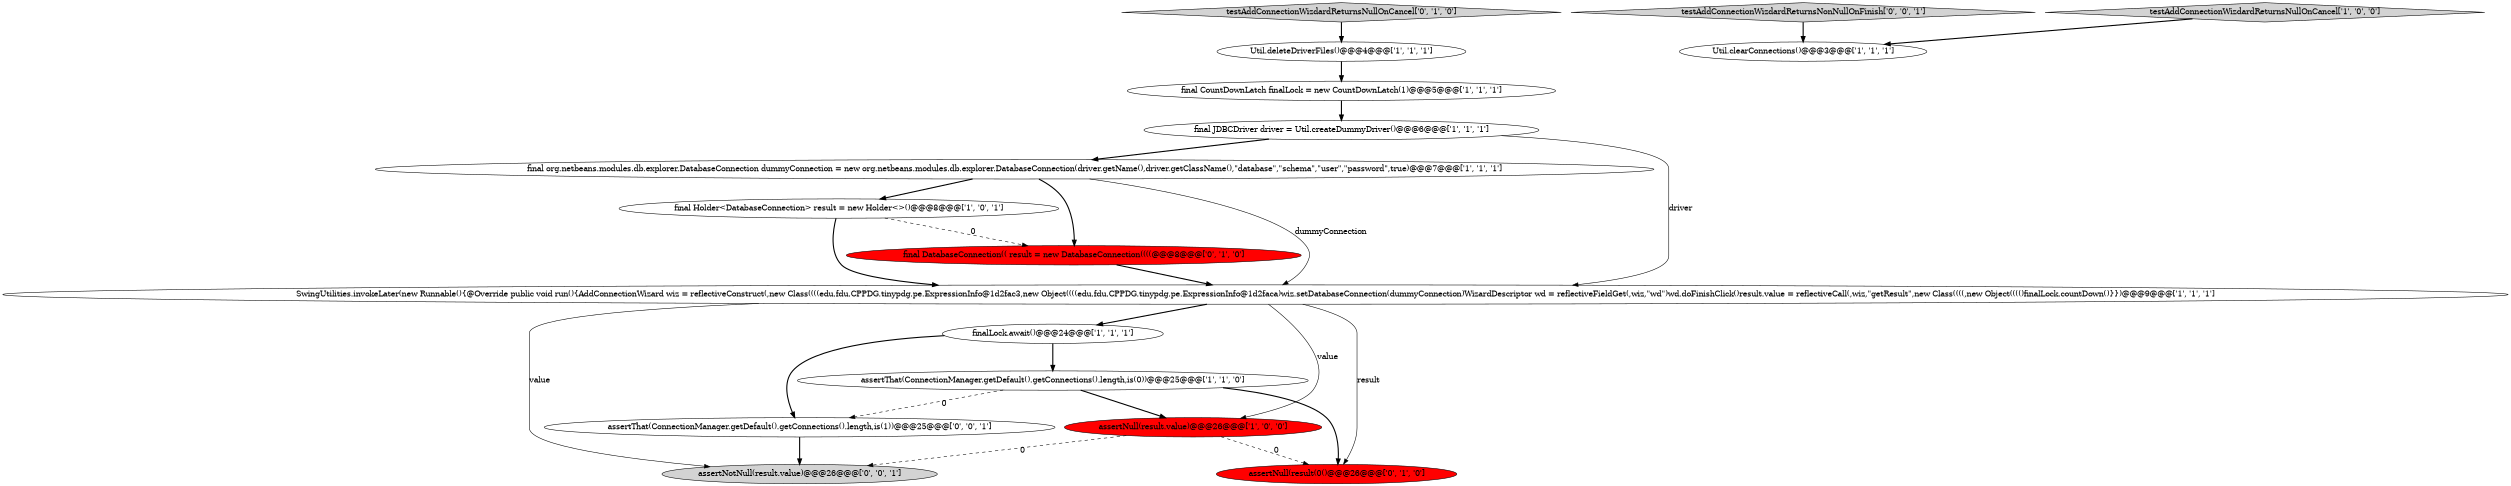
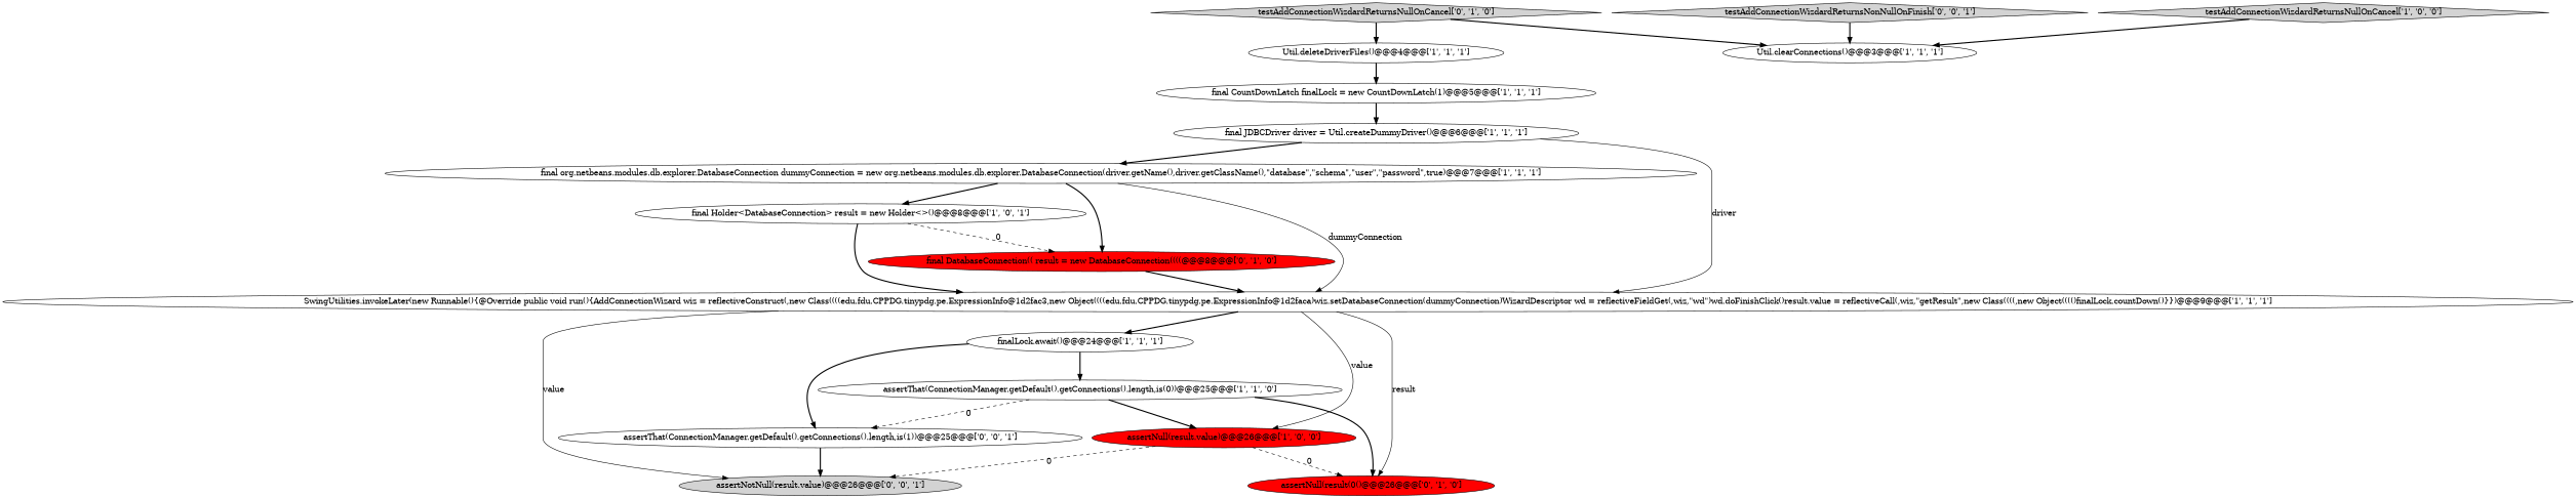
  digraph {
    node [fillcolor=white shape=ellipse style=filled]
    edge [style=bold]
    n1 [label="final Holder<DatabaseConnection> result = new Holder<>()@@@8@@@['1', '0', '1']"]
    n2 [fillcolor=red label="final DatabaseConnection(( result = new DatabaseConnection((((@@@8@@@['0', '1', '0']"]
    n3 [label="SwingUtilities.invokeLater(new Runnable(){@Override public void run(){AddConnectionWizard wiz = reflectiveConstruct(,new Class((((edu.fdu.CPPDG.tinypdg.pe.ExpressionInfo@1d2fac3,new Object((((edu.fdu.CPPDG.tinypdg.pe.ExpressionInfo@1d2faca)wiz.setDatabaseConnection(dummyConnection)WizardDescriptor wd = reflectiveFieldGet(,wiz,\"wd\")wd.doFinishClick()result.value = reflectiveCall(,wiz,\"getResult\",new Class((((,new Object(((()finalLock.countDown()}})@@@9@@@['1', '1', '1']"]
    n4 [fillcolor=lightgray label="assertNotNull(result.value)@@@26@@@['0', '0', '1']"]
    n5 [label="finalLock.await()@@@24@@@['1', '1', '1']"]
    n6 [fillcolor=red label="assertNull(result(0()@@@26@@@['0', '1', '0']"]
    n7 [fillcolor=red label="assertNull(result.value)@@@26@@@['1', '0', '0']"]
    n8 [fillcolor=lightgray label="testAddConnectionWizdardReturnsNullOnCancel['0', '1', '0']" shape=diamond]
    n9 [label="Util.clearConnections()@@@3@@@['1', '1', '1']"]
    n10 [label="Util.deleteDriverFiles()@@@4@@@['1', '1', '1']"]
    n11 [label="final org.netbeans.modules.db.explorer.DatabaseConnection dummyConnection = new org.netbeans.modules.db.explorer.DatabaseConnection(driver.getName(),driver.getClassName(),\"database\",\"schema\",\"user\",\"password\",true)@@@7@@@['1', '1', '1']"]
    n12 [label="final CountDownLatch finalLock = new CountDownLatch(1)@@@5@@@['1', '1', '1']"]
    n13 [label="assertThat(ConnectionManager.getDefault().getConnections().length,is(1))@@@25@@@['0', '0', '1']"]
    n14 [fillcolor=lightgray label="testAddConnectionWizdardReturnsNonNullOnFinish['0', '0', '1']" shape=diamond]
    n15 [label="assertThat(ConnectionManager.getDefault().getConnections().length,is(0))@@@25@@@['1', '1', '0']"]
    n16 [fillcolor=lightgray label="testAddConnectionWizdardReturnsNullOnCancel['1', '0', '0']" shape=diamond]
    n17 [label="final JDBCDriver driver = Util.createDummyDriver()@@@6@@@['1', '1', '1']"]
    n1 -> n2 [label=0 style=dashed]
    n1 -> n3
    n2 -> n3
    n3 -> n4 [label=value style=solid]
    n3 -> n5
    n3 -> n6 [label=result style=solid]
    n3 -> n7 [label=value style=solid]
    n5 -> n13
    n5 -> n15
    n7 -> n4 [label=0 style=dashed]
    n7 -> n6 [label=0 style=dashed]
+   n8 -> n9
    n8 -> n10
    n10 -> n12
    n11 -> n1
    n11 -> n2
    n11 -> n3 [label=dummyConnection style=solid]
    n12 -> n17
    n13 -> n4
    n14 -> n9
    n15 -> n6
    n15 -> n7
    n15 -> n13 [label=0 style=dashed]
    n16 -> n9
    n17 -> n3 [label=driver style=solid]
    n17 -> n11
  }
